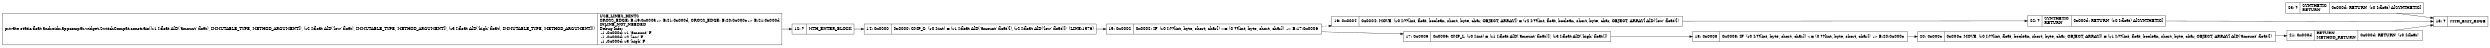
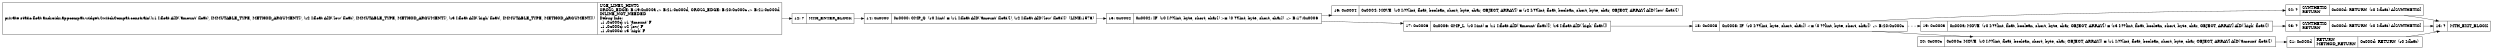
  digraph {
    rankdir=LR
    node [shape=record]
    n1 [label="{12\:\ ?|MTH_ENTER_BLOCK\l}"]
    n2 [label="{14\:\ 0x0000|0x0000: CMP_G  (r0 I:int) = (r1 I:float A[D('amount' float)]), (r2 I:float A[D('low' float)])  (LINE:1576)\l}"]
    n3 [label="{15\:\ 0x0002|0x0002: IF  (r0 I:??[int, byte, short, char]) \>= (0 ??[int, byte, short, char])  \-\> B:17:0x0006 \l}"]
    n4 [label="{16\:\ 0x0004|0x0004: MOVE  (r0 I:??[int, float, boolean, short, byte, char, OBJECT, ARRAY]) = (r2 I:??[int, float, boolean, short, byte, char, OBJECT, ARRAY] A[D('low' float)]) \l}"]
    n5 [label="{17\:\ 0x0006|0x0006: CMP_L  (r0 I:int) = (r1 I:float A[D('amount' float)]), (r3 I:float A[D('high' float)]) \l}"]
    n6 [label="{22\:\ ?|SYNTHETIC\lRETURN\l|0x000d: RETURN  (r0 I:float) A[SYNTHETIC]\l}"]
    n7 [label="{18\:\ 0x0008|0x0008: IF  (r0 I:??[int, byte, short, char]) \<= (0 ??[int, byte, short, char])  \-\> B:20:0x000c \l}"]
-   n8 [label="{13\:\ ?|MTH_EXIT_EDGE\l}"]
+   n8 [label="{13\:\ ?|MTH_EXIT_BLOCK\l}"]
+   n9 [label="{19\:\ 0x000a|0x000a: MOVE  (r0 I:??[int, float, boolean, short, byte, char, OBJECT, ARRAY]) = (r3 I:??[int, float, boolean, short, byte, char, OBJECT, ARRAY] A[D('high' float)]) \l}"]
    n10 [label="{20\:\ 0x000c|0x000c: MOVE  (r0 I:??[int, float, boolean, short, byte, char, OBJECT, ARRAY]) = (r1 I:??[int, float, boolean, short, byte, char, OBJECT, ARRAY] A[D('amount' float)]) \l}"]
    n11 [label="{23\:\ ?|SYNTHETIC\lRETURN\l|0x000d: RETURN  (r0 I:float) A[SYNTHETIC]\l}"]
    n12 [label="{21\:\ 0x000d|RETURN\lMETHOD_RETURN\l|0x000d: RETURN  (r0 I:float) \l}"]
    n13 [label="{private static float androidx.appcompat.widget.SwitchCompat.constrain((r1 I:float A[D('amount' float), IMMUTABLE_TYPE, METHOD_ARGUMENT]), (r2 I:float A[D('low' float), IMMUTABLE_TYPE, METHOD_ARGUMENT]), (r3 I:float A[D('high' float), IMMUTABLE_TYPE, METHOD_ARGUMENT]))  | USE_LINES_HINTS\lCROSS_EDGE: B:19:0x000a \-\> B:21:0x000d, CROSS_EDGE: B:20:0x000c \-\> B:21:0x000d\lINLINE_NOT_NEEDED\lDebug Info:\l  \-1 \-0x000d: r1 'amount' F\l  \-1 \-0x000d: r2 'low' F\l  \-1 \-0x000d: r3 'high' F\l}"]
    n1 -> n2
    n2 -> n3
-   n3 -> n4 [style=dashed]
+   n3 -> n4 [style=solid]
    n3 -> n5
-   n4 -> n6
+   n7 -> n6
    n5 -> n7
    n6 -> n8
+   n7 -> n9 [style=dashed]
    n7 -> n10
+   n9 -> n11
    n10 -> n12
    n11 -> n8
    n12 -> n8
    n13 -> n1
  }
